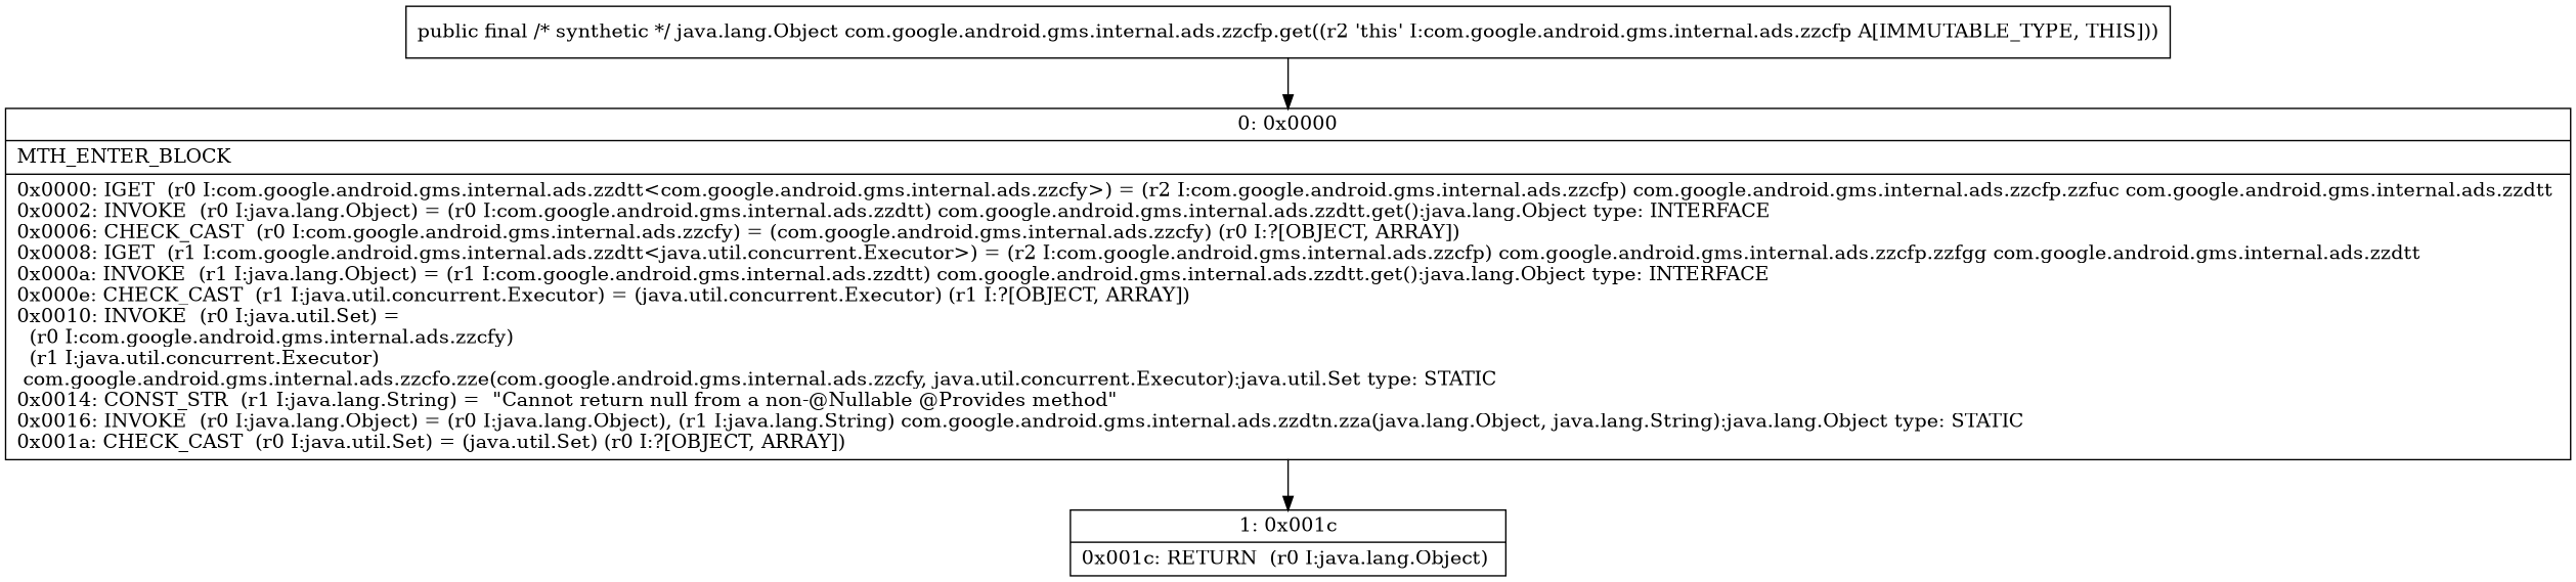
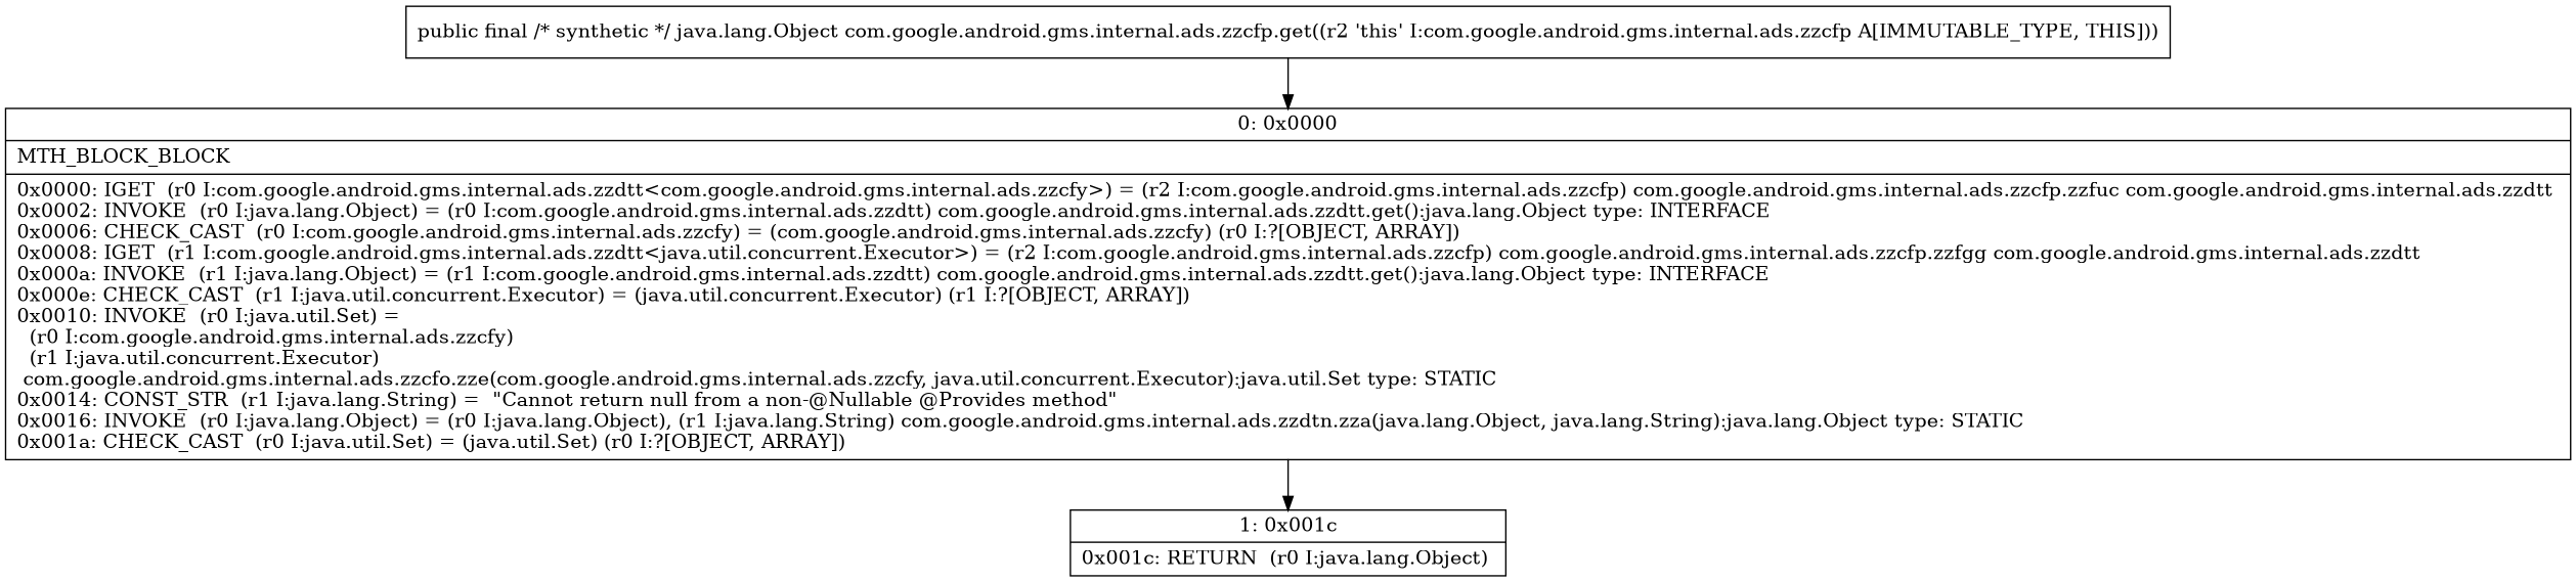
  digraph {
    node [shape=record]
-   n1 [label="{0\:\ 0x0000|MTH_ENTER_BLOCK\l|0x0000: IGET  (r0 I:com.google.android.gms.internal.ads.zzdtt\<com.google.android.gms.internal.ads.zzcfy\>) = (r2 I:com.google.android.gms.internal.ads.zzcfp) com.google.android.gms.internal.ads.zzcfp.zzfuc com.google.android.gms.internal.ads.zzdtt \l0x0002: INVOKE  (r0 I:java.lang.Object) = (r0 I:com.google.android.gms.internal.ads.zzdtt) com.google.android.gms.internal.ads.zzdtt.get():java.lang.Object type: INTERFACE \l0x0006: CHECK_CAST  (r0 I:com.google.android.gms.internal.ads.zzcfy) = (com.google.android.gms.internal.ads.zzcfy) (r0 I:?[OBJECT, ARRAY]) \l0x0008: IGET  (r1 I:com.google.android.gms.internal.ads.zzdtt\<java.util.concurrent.Executor\>) = (r2 I:com.google.android.gms.internal.ads.zzcfp) com.google.android.gms.internal.ads.zzcfp.zzfgg com.google.android.gms.internal.ads.zzdtt \l0x000a: INVOKE  (r1 I:java.lang.Object) = (r1 I:com.google.android.gms.internal.ads.zzdtt) com.google.android.gms.internal.ads.zzdtt.get():java.lang.Object type: INTERFACE \l0x000e: CHECK_CAST  (r1 I:java.util.concurrent.Executor) = (java.util.concurrent.Executor) (r1 I:?[OBJECT, ARRAY]) \l0x0010: INVOKE  (r0 I:java.util.Set) = \l  (r0 I:com.google.android.gms.internal.ads.zzcfy)\l  (r1 I:java.util.concurrent.Executor)\l com.google.android.gms.internal.ads.zzcfo.zze(com.google.android.gms.internal.ads.zzcfy, java.util.concurrent.Executor):java.util.Set type: STATIC \l0x0014: CONST_STR  (r1 I:java.lang.String) =  \"Cannot return null from a non\-@Nullable @Provides method\" \l0x0016: INVOKE  (r0 I:java.lang.Object) = (r0 I:java.lang.Object), (r1 I:java.lang.String) com.google.android.gms.internal.ads.zzdtn.zza(java.lang.Object, java.lang.String):java.lang.Object type: STATIC \l0x001a: CHECK_CAST  (r0 I:java.util.Set) = (java.util.Set) (r0 I:?[OBJECT, ARRAY]) \l}"]
+   n1 [label="{0\:\ 0x0000|MTH_BLOCK_BLOCK\l|0x0000: IGET  (r0 I:com.google.android.gms.internal.ads.zzdtt\<com.google.android.gms.internal.ads.zzcfy\>) = (r2 I:com.google.android.gms.internal.ads.zzcfp) com.google.android.gms.internal.ads.zzcfp.zzfuc com.google.android.gms.internal.ads.zzdtt \l0x0002: INVOKE  (r0 I:java.lang.Object) = (r0 I:com.google.android.gms.internal.ads.zzdtt) com.google.android.gms.internal.ads.zzdtt.get():java.lang.Object type: INTERFACE \l0x0006: CHECK_CAST  (r0 I:com.google.android.gms.internal.ads.zzcfy) = (com.google.android.gms.internal.ads.zzcfy) (r0 I:?[OBJECT, ARRAY]) \l0x0008: IGET  (r1 I:com.google.android.gms.internal.ads.zzdtt\<java.util.concurrent.Executor\>) = (r2 I:com.google.android.gms.internal.ads.zzcfp) com.google.android.gms.internal.ads.zzcfp.zzfgg com.google.android.gms.internal.ads.zzdtt \l0x000a: INVOKE  (r1 I:java.lang.Object) = (r1 I:com.google.android.gms.internal.ads.zzdtt) com.google.android.gms.internal.ads.zzdtt.get():java.lang.Object type: INTERFACE \l0x000e: CHECK_CAST  (r1 I:java.util.concurrent.Executor) = (java.util.concurrent.Executor) (r1 I:?[OBJECT, ARRAY]) \l0x0010: INVOKE  (r0 I:java.util.Set) = \l  (r0 I:com.google.android.gms.internal.ads.zzcfy)\l  (r1 I:java.util.concurrent.Executor)\l com.google.android.gms.internal.ads.zzcfo.zze(com.google.android.gms.internal.ads.zzcfy, java.util.concurrent.Executor):java.util.Set type: STATIC \l0x0014: CONST_STR  (r1 I:java.lang.String) =  \"Cannot return null from a non\-@Nullable @Provides method\" \l0x0016: INVOKE  (r0 I:java.lang.Object) = (r0 I:java.lang.Object), (r1 I:java.lang.String) com.google.android.gms.internal.ads.zzdtn.zza(java.lang.Object, java.lang.String):java.lang.Object type: STATIC \l0x001a: CHECK_CAST  (r0 I:java.util.Set) = (java.util.Set) (r0 I:?[OBJECT, ARRAY]) \l}"]
    n2 [label="{1\:\ 0x001c|0x001c: RETURN  (r0 I:java.lang.Object) \l}"]
    n3 [label="{public final \/* synthetic *\/ java.lang.Object com.google.android.gms.internal.ads.zzcfp.get((r2 'this' I:com.google.android.gms.internal.ads.zzcfp A[IMMUTABLE_TYPE, THIS])) }"]
    n1 -> n2
    n3 -> n1
  }
